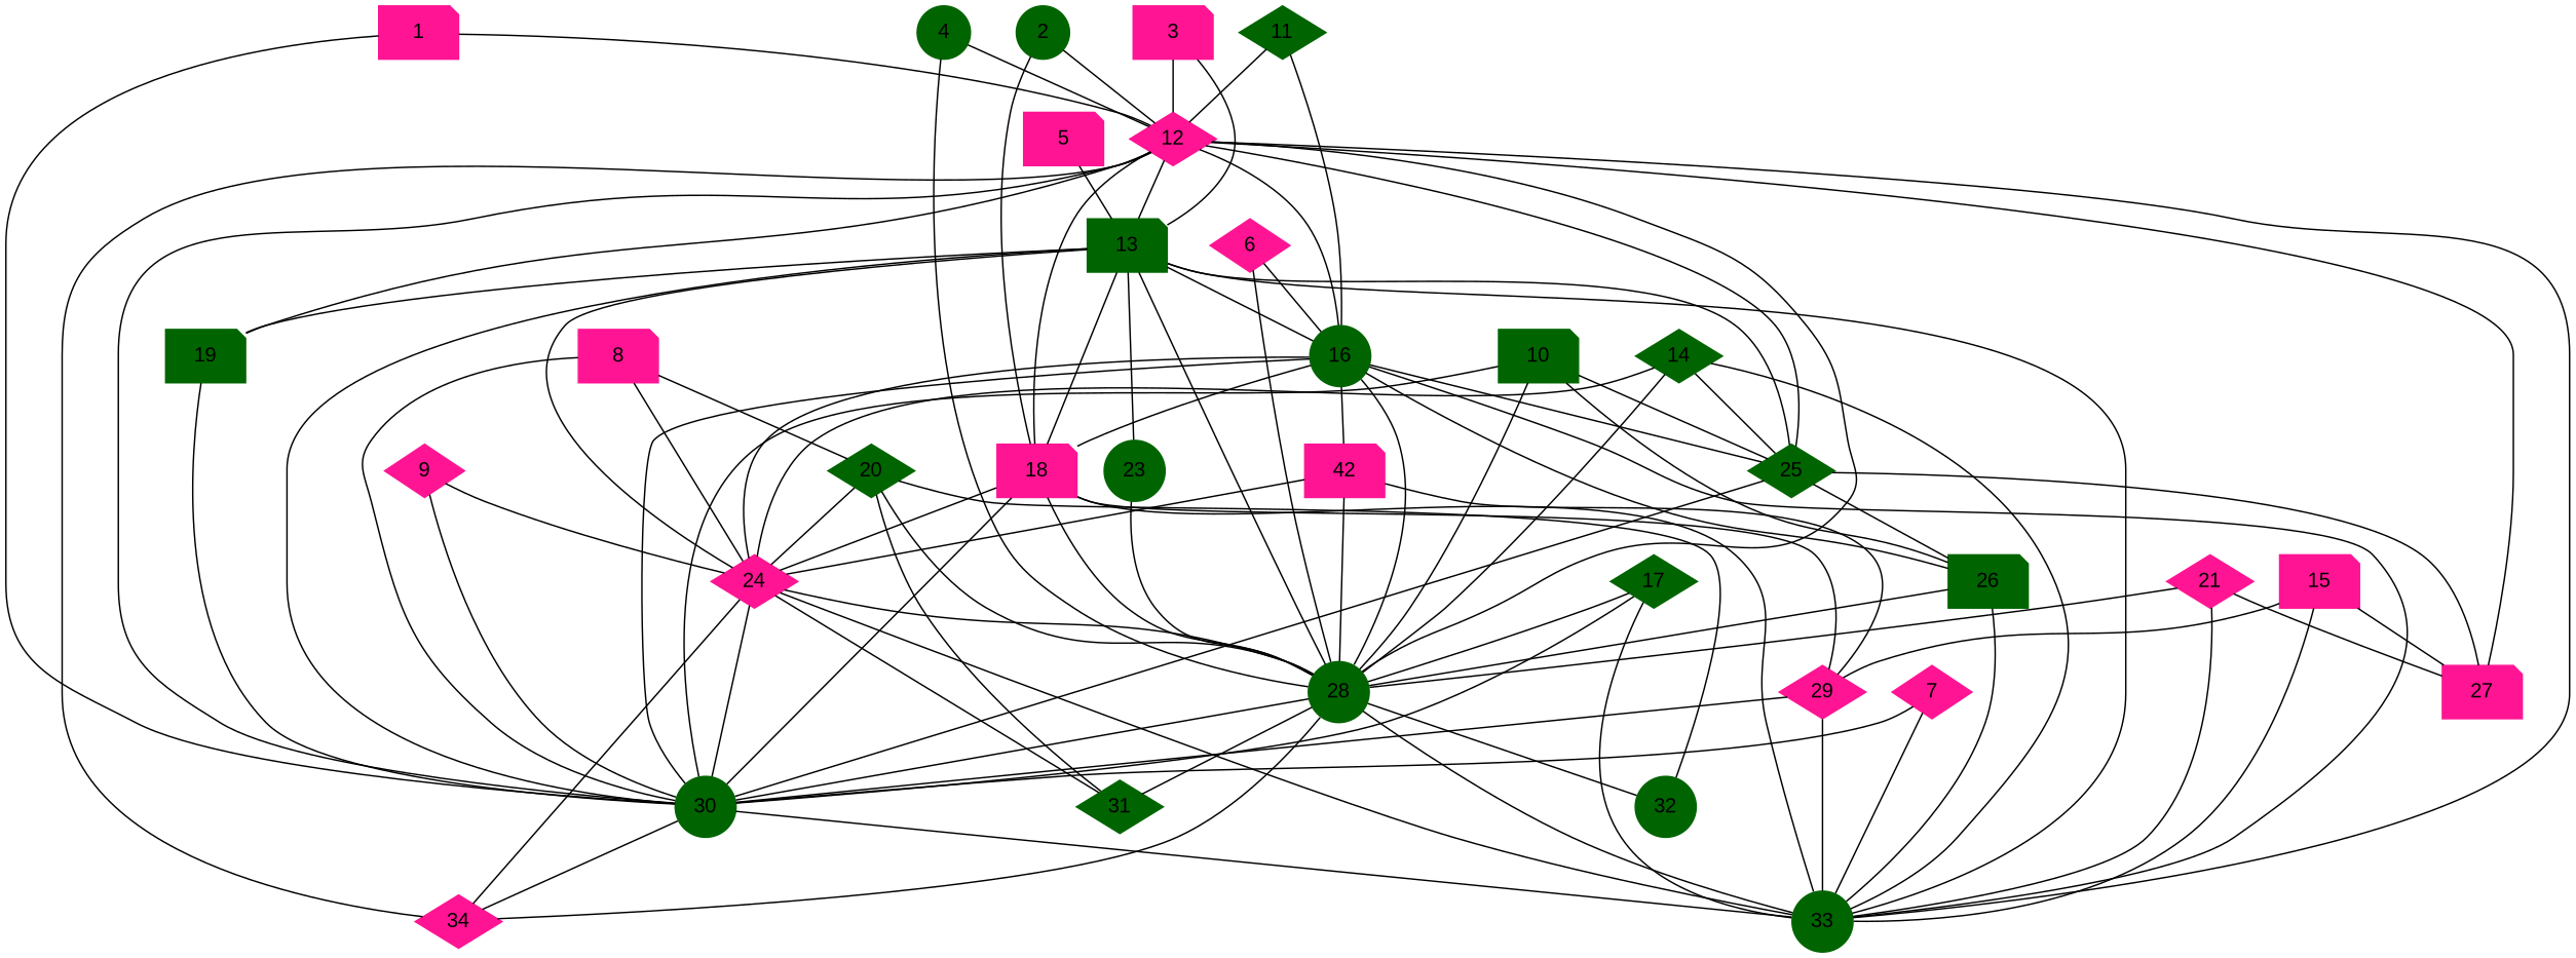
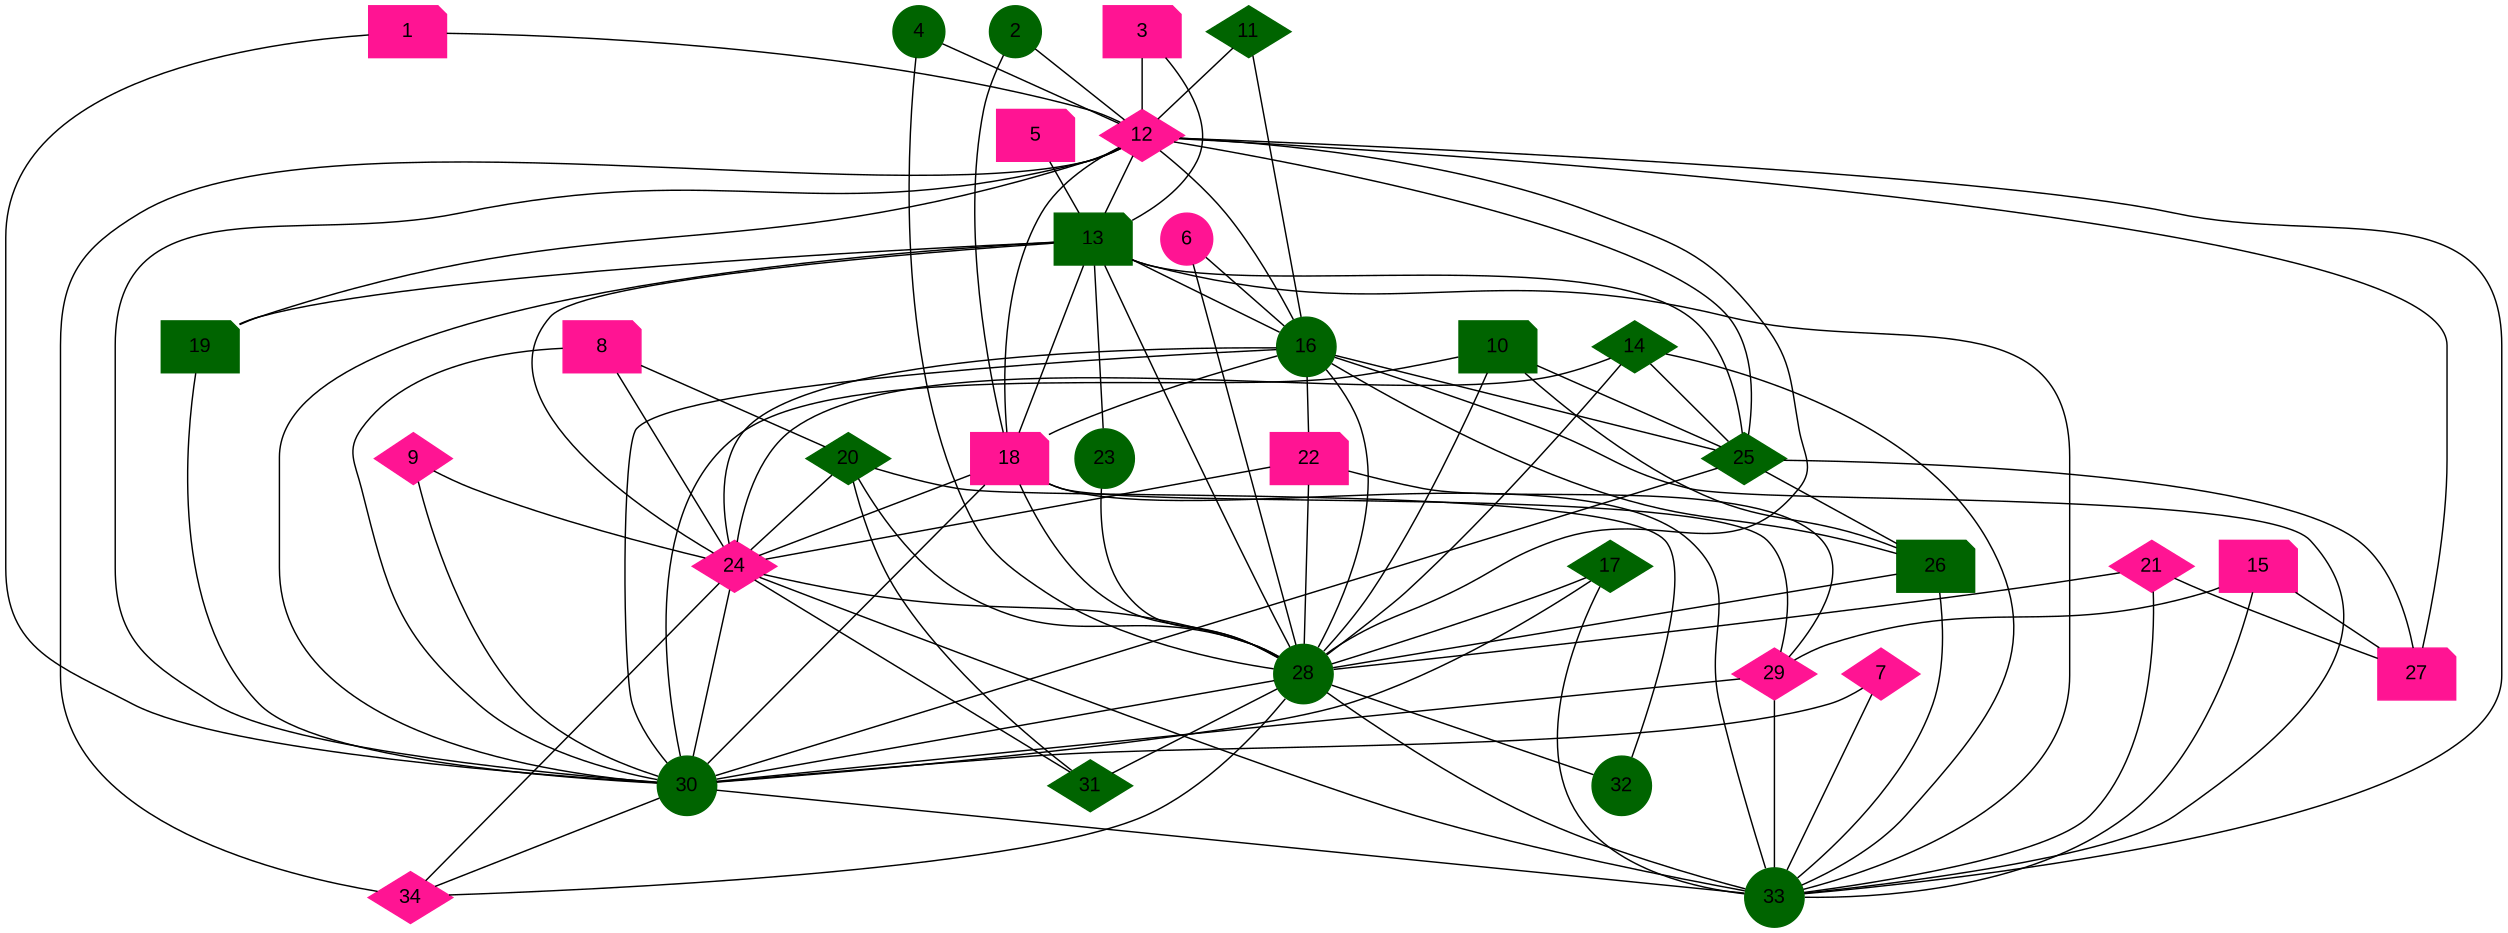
  graph {
    fontname="Liberation Sans"
    node [color=darkgreen fontname="Liberation Sans" shape=diamond style=filled]
    edge [fontname="Liberation Sans" weight=1.0]
    1 [color=deeppink shape=note]
    12 [color=deeppink]
    30 [shape=circle]
    18 [color=deeppink shape=note]
    13 [shape=note]
    28 [shape=circle]
    16 [shape=circle]
    33 [shape=circle]
    25
    19 [shape=note]
    27 [color=deeppink shape=note]
    34 [color=deeppink]
    2 [shape=circle]
    24 [color=deeppink]
    29 [color=deeppink]
    3 [color=deeppink shape=note]
    23 [shape=circle]
    4 [shape=circle]
    31
    32 [shape=circle]
    5 [color=deeppink shape=note]
-   6 [color=deeppink]
+   6 [color=deeppink shape=circle]
    26 [shape=note]
-   22 [color=deeppink shape=note label=42]
+   22 [color=deeppink shape=note]
    7 [color=deeppink]
    8 [color=deeppink shape=note]
    20
    9 [color=deeppink]
    10 [shape=note]
    11
    14
    15 [color=deeppink shape=note]
    17
    21 [color=deeppink]
    1 -- 12
    1 -- 30
    12 -- 30
    12 -- 18
    12 -- 13
    12 -- 28 [weight=2.0]
    12 -- 16
    12 -- 33
    12 -- 25
    12 -- 19
    12 -- 27
    12 -- 34
    30 -- 33
    30 -- 34
    18 -- 30
    18 -- 28 [weight=3.0]
    18 -- 33
    18 -- 24 [weight=2.0]
    18 -- 29
    13 -- 30 [weight=2.0]
    13 -- 18
    13 -- 28 [weight=2.0]
    13 -- 16
    13 -- 33
    13 -- 25
    13 -- 19
    13 -- 24 [weight=3.0]
    13 -- 23
    28 -- 30 [weight=2.0]
    28 -- 33 [weight=2.0]
    28 -- 34
    28 -- 31
    28 -- 32
    16 -- 30
    16 -- 18
    16 -- 28 [weight=2.0]
    16 -- 33
    16 -- 25
    16 -- 24 [weight=2.0]
    16 -- 26
    16 -- 22
    25 -- 30
    25 -- 27
    25 -- 26
    19 -- 30
    2 -- 12
    2 -- 18
    24 -- 30 [weight=2.0]
    24 -- 28 [weight=4.0]
    24 -- 33 [weight=3.0]
    24 -- 34
    24 -- 31
    29 -- 30
    29 -- 33
    3 -- 12
    3 -- 13
    23 -- 28
    4 -- 12
    4 -- 28
    5 -- 13
    6 -- 28
    6 -- 16
    26 -- 28
    26 -- 33
    22 -- 28
    22 -- 24
    22 -- 29
    7 -- 30
    7 -- 33
    8 -- 30
    8 -- 24
    8 -- 20
    20 -- 28
    20 -- 24
    20 -- 31
    20 -- 32
    9 -- 30
    9 -- 24
    10 -- 30
    10 -- 28 [weight=2.0]
    10 -- 25
    10 -- 26
    11 -- 12 [weight=2.0]
    11 -- 16
    14 -- 28
    14 -- 33
    14 -- 25
    14 -- 24
    15 -- 33
    15 -- 27
    15 -- 29
    17 -- 30
    17 -- 28
    17 -- 33
    21 -- 28 [weight=4.0]
    21 -- 33
    21 -- 27
  }
